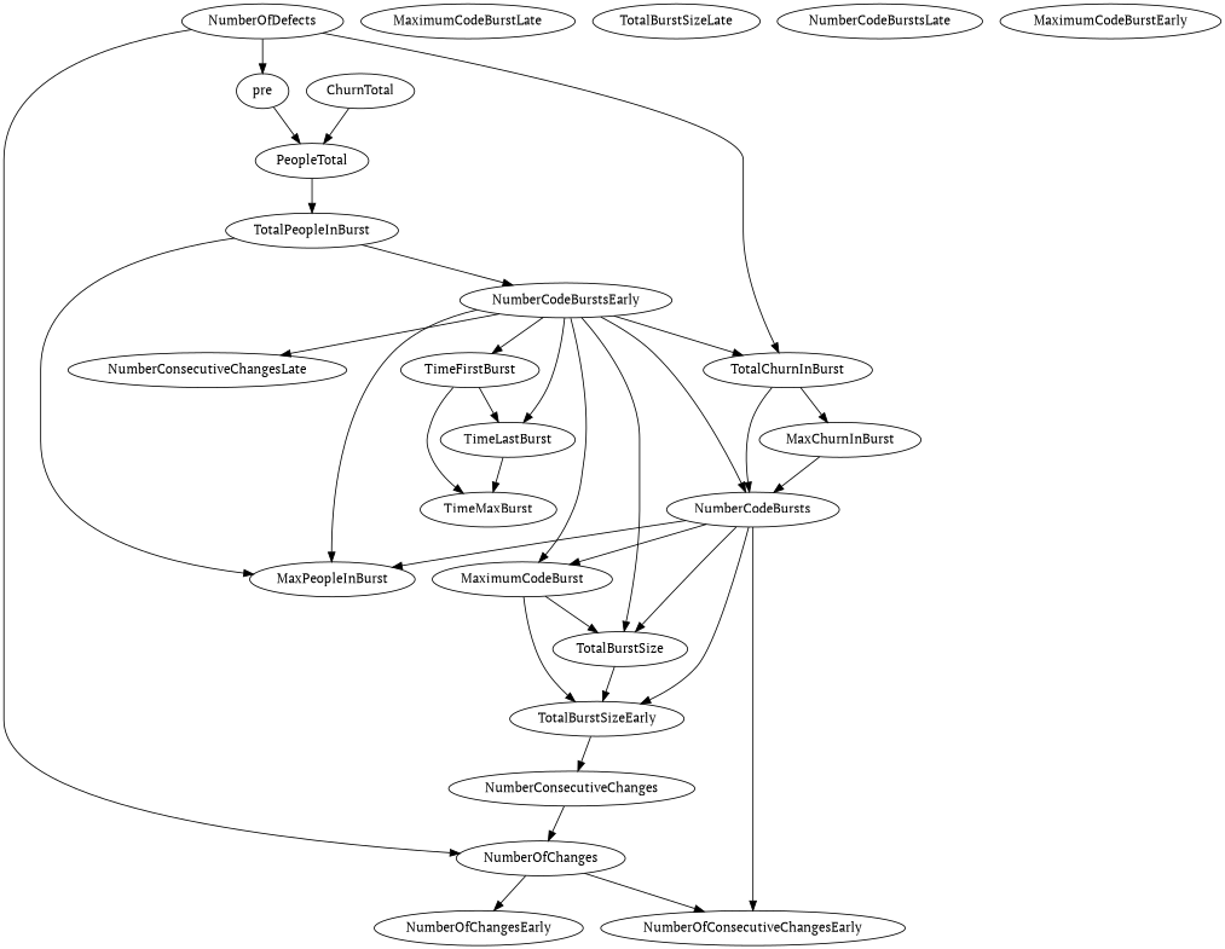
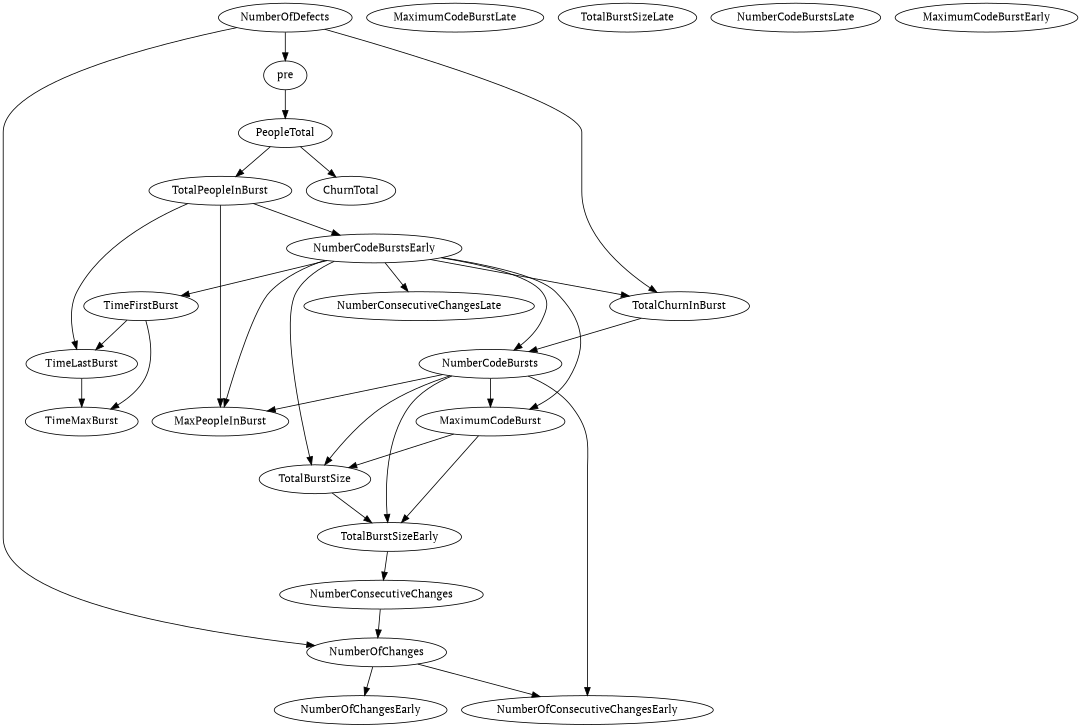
  digraph {
    fontname="PT Serif"
    node [fontname="PT Serif"]
    edge [fontname="PT Serif"]
    TotalPeopleInBurst
    MaxPeopleInBurst
    NumberCodeBurstsEarly
    NumberCodeBursts
    TimeFirstBurst
    TotalChurnInBurst
    MaximumCodeBurst
    NumberConsecutiveChangesLate
    TotalBurstSize
    TimeLastBurst
    MaximumCodeBurstLate
    NumberOfChanges
    NumberOfChangesEarly
    NumberOfConsecutiveChangesEarly
    TotalBurstSizeLate
    NumberCodeBurstsLate
-   MaxChurnInBurst
    TotalBurstSizeEarly
    MaximumCodeBurstEarly
    TimeMaxBurst
    NumberConsecutiveChanges
    PeopleTotal
    ChurnTotal
    pre
    NumberOfDefects
    TotalPeopleInBurst -> MaxPeopleInBurst
    TotalPeopleInBurst -> NumberCodeBurstsEarly
    NumberCodeBurstsEarly -> MaxPeopleInBurst
    NumberCodeBurstsEarly -> NumberCodeBursts
    NumberCodeBurstsEarly -> TimeFirstBurst
    NumberCodeBurstsEarly -> TotalChurnInBurst
    NumberCodeBurstsEarly -> MaximumCodeBurst
    NumberCodeBurstsEarly -> NumberConsecutiveChangesLate
    NumberCodeBurstsEarly -> TotalBurstSize
-   NumberCodeBurstsEarly -> TimeLastBurst
+   TotalPeopleInBurst -> TimeLastBurst
    NumberCodeBursts -> MaxPeopleInBurst
    NumberCodeBursts -> MaximumCodeBurst
    NumberCodeBursts -> TotalBurstSize
    NumberCodeBursts -> NumberOfConsecutiveChangesEarly
    NumberCodeBursts -> TotalBurstSizeEarly
    TimeFirstBurst -> TimeLastBurst
    TimeFirstBurst -> TimeMaxBurst
    TotalChurnInBurst -> NumberCodeBursts
-   TotalChurnInBurst -> MaxChurnInBurst
    MaximumCodeBurst -> TotalBurstSize
    MaximumCodeBurst -> TotalBurstSizeEarly
    TotalBurstSize -> TotalBurstSizeEarly
    TimeLastBurst -> TimeMaxBurst
    NumberOfChanges -> NumberOfChangesEarly
    NumberOfChanges -> NumberOfConsecutiveChangesEarly
-   MaxChurnInBurst -> NumberCodeBursts
    TotalBurstSizeEarly -> NumberConsecutiveChanges
    NumberConsecutiveChanges -> NumberOfChanges
    PeopleTotal -> TotalPeopleInBurst
-   ChurnTotal -> PeopleTotal
+   PeopleTotal -> ChurnTotal
    pre -> PeopleTotal
    NumberOfDefects -> TotalChurnInBurst
    NumberOfDefects -> NumberOfChanges
    NumberOfDefects -> pre
  }
